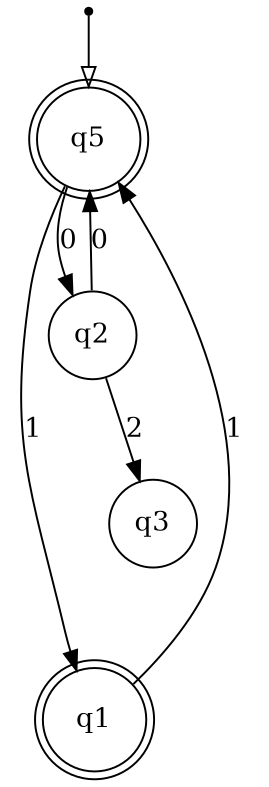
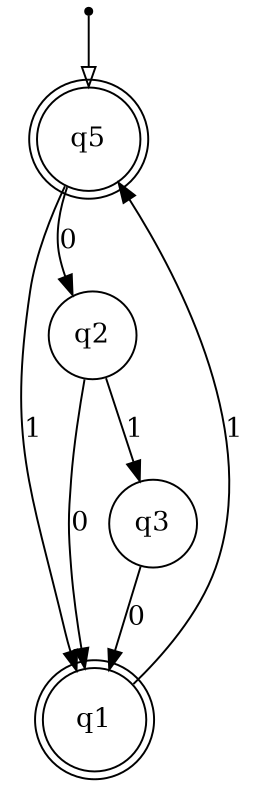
  digraph {
    node [shape=doublecircle]
    __start [shape=point]
    n2 [label=q5]
    q1
    q2 [shape=circle]
    q3 [shape=circle]
    __start -> n2 [arrowhead=empty]
    n2 -> q1 [label=1]
    n2 -> q2 [label=0]
    q1 -> n2 [label=1]
-   q2 -> n2 [label=0]
-   q2 -> q3 [label=2]
+   q2 -> q1 [label=0]
+   q2 -> q3 [label=1]
+   q3 -> q1 [label=0]
  }
